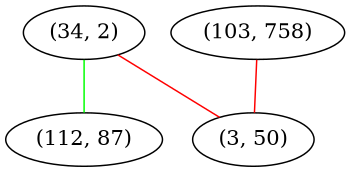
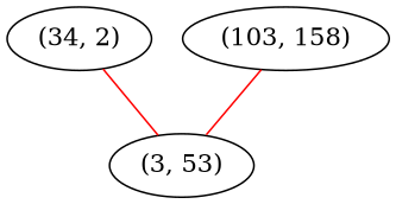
  graph {
    edge [color=red weight=1]
    "(34, 2)"
-   "(112, 87)"
-   "(3, 53)" [label="(3, 50)"]
-   "(103, 158)" [label="(103, 758)"]
-   "(34, 2)" -- "(112, 87)" [color=green weight=2]
+   "(3, 53)"
+   "(103, 158)"
    "(34, 2)" -- "(3, 53)"
    "(103, 158)" -- "(3, 53)"
  }
